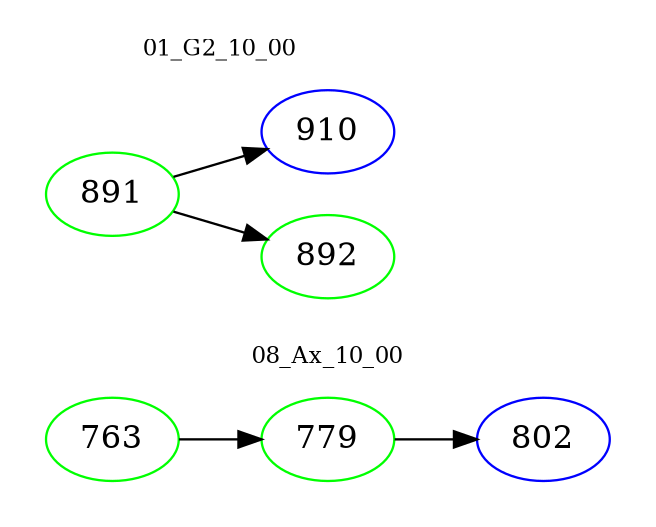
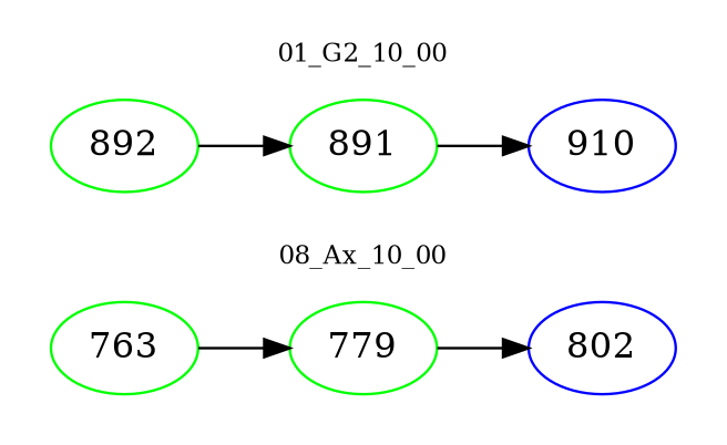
  digraph {
    rankdir=LR
    node [color=green]
    edge [color=black]
    n1 [label=779]
    n2 [label=763]
    n3 [color=blue label=802]
    n4 [label=891]
    n5 [label=892]
    n6 [color=blue label=910]
    subgraph cluster_1 {
      color=white
      fontsize=10
      label="08_Ax_10_00"
      n1
      n2
      n3
    }
    subgraph cluster_2 {
      color=white
      fontsize=10
      label="01_G2_10_00"
      n4
      n5
      n6
    }
    n1 -> n3
    n2 -> n1
-   n4 -> n5
+   n5 -> n4
    n4 -> n6
  }
